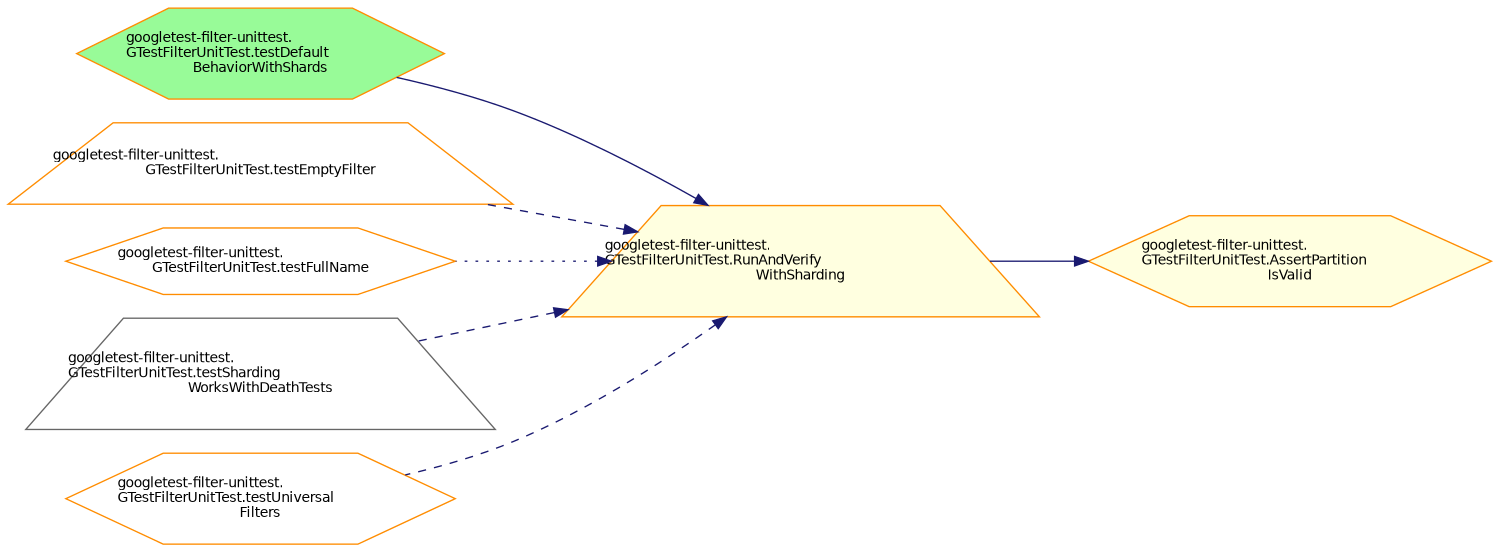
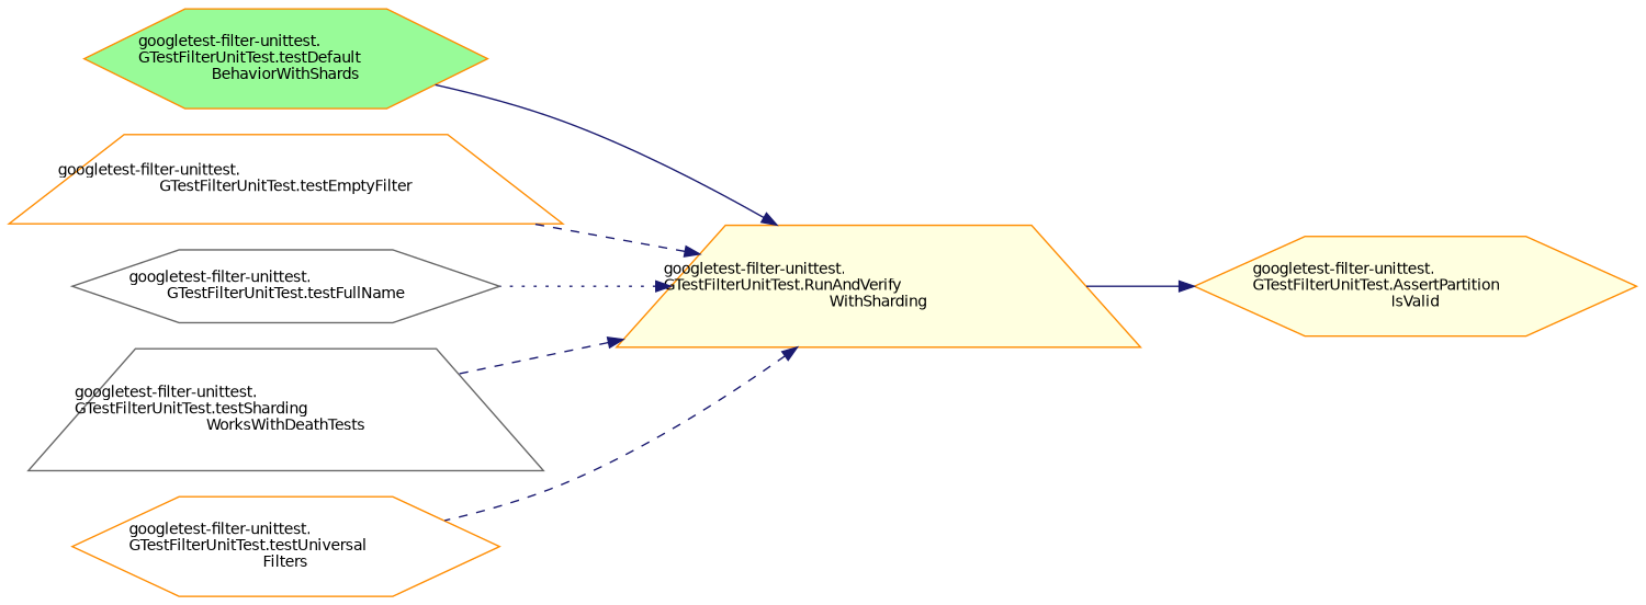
  digraph {
    rankdir=RL
    node [color=darkorange fillcolor=white fontname=Helvetica fontsize=10 shape=hexagon style=filled]
    edge [color=midnightblue dir=back fontname=Helvetica fontsize=10 labelfontname=Helvetica labelfontsize=10 style=dashed]
    n1 [fillcolor=lightyellow fontcolor=black height=0.2 label="googletest-filter-unittest.\lGTestFilterUnitTest.AssertPartition\lIsValid" width=0.4]
    n2 [height=0.2 label="googletest-filter-unittest.\lGTestFilterUnitTest.RunAndVerify\lWithSharding" shape=trapezium width=0.4 fillcolor=lightyellow]
    n3 [height=0.2 label="googletest-filter-unittest.\lGTestFilterUnitTest.testDefault\lBehaviorWithShards" width=0.4 fillcolor=palegreen]
    n4 [height=0.2 label="googletest-filter-unittest.\lGTestFilterUnitTest.testEmptyFilter" shape=trapezium width=0.4]
-   n5 [height=0.2 label="googletest-filter-unittest.\lGTestFilterUnitTest.testFullName" width=0.4]
+   n5 [color=gray40 height=0.2 label="googletest-filter-unittest.\lGTestFilterUnitTest.testFullName" width=0.4]
    n6 [color=gray40 height=0.2 label="googletest-filter-unittest.\lGTestFilterUnitTest.testSharding\lWorksWithDeathTests" shape=trapezium width=0.4]
    n7 [height=0.2 label="googletest-filter-unittest.\lGTestFilterUnitTest.testUniversal\lFilters" width=0.4]
    n1 -> n2 [style=solid]
    n2 -> n3 [style=solid]
    n2 -> n4
    n2 -> n5 [style=dotted]
    n2 -> n6
    n2 -> n7
  }
